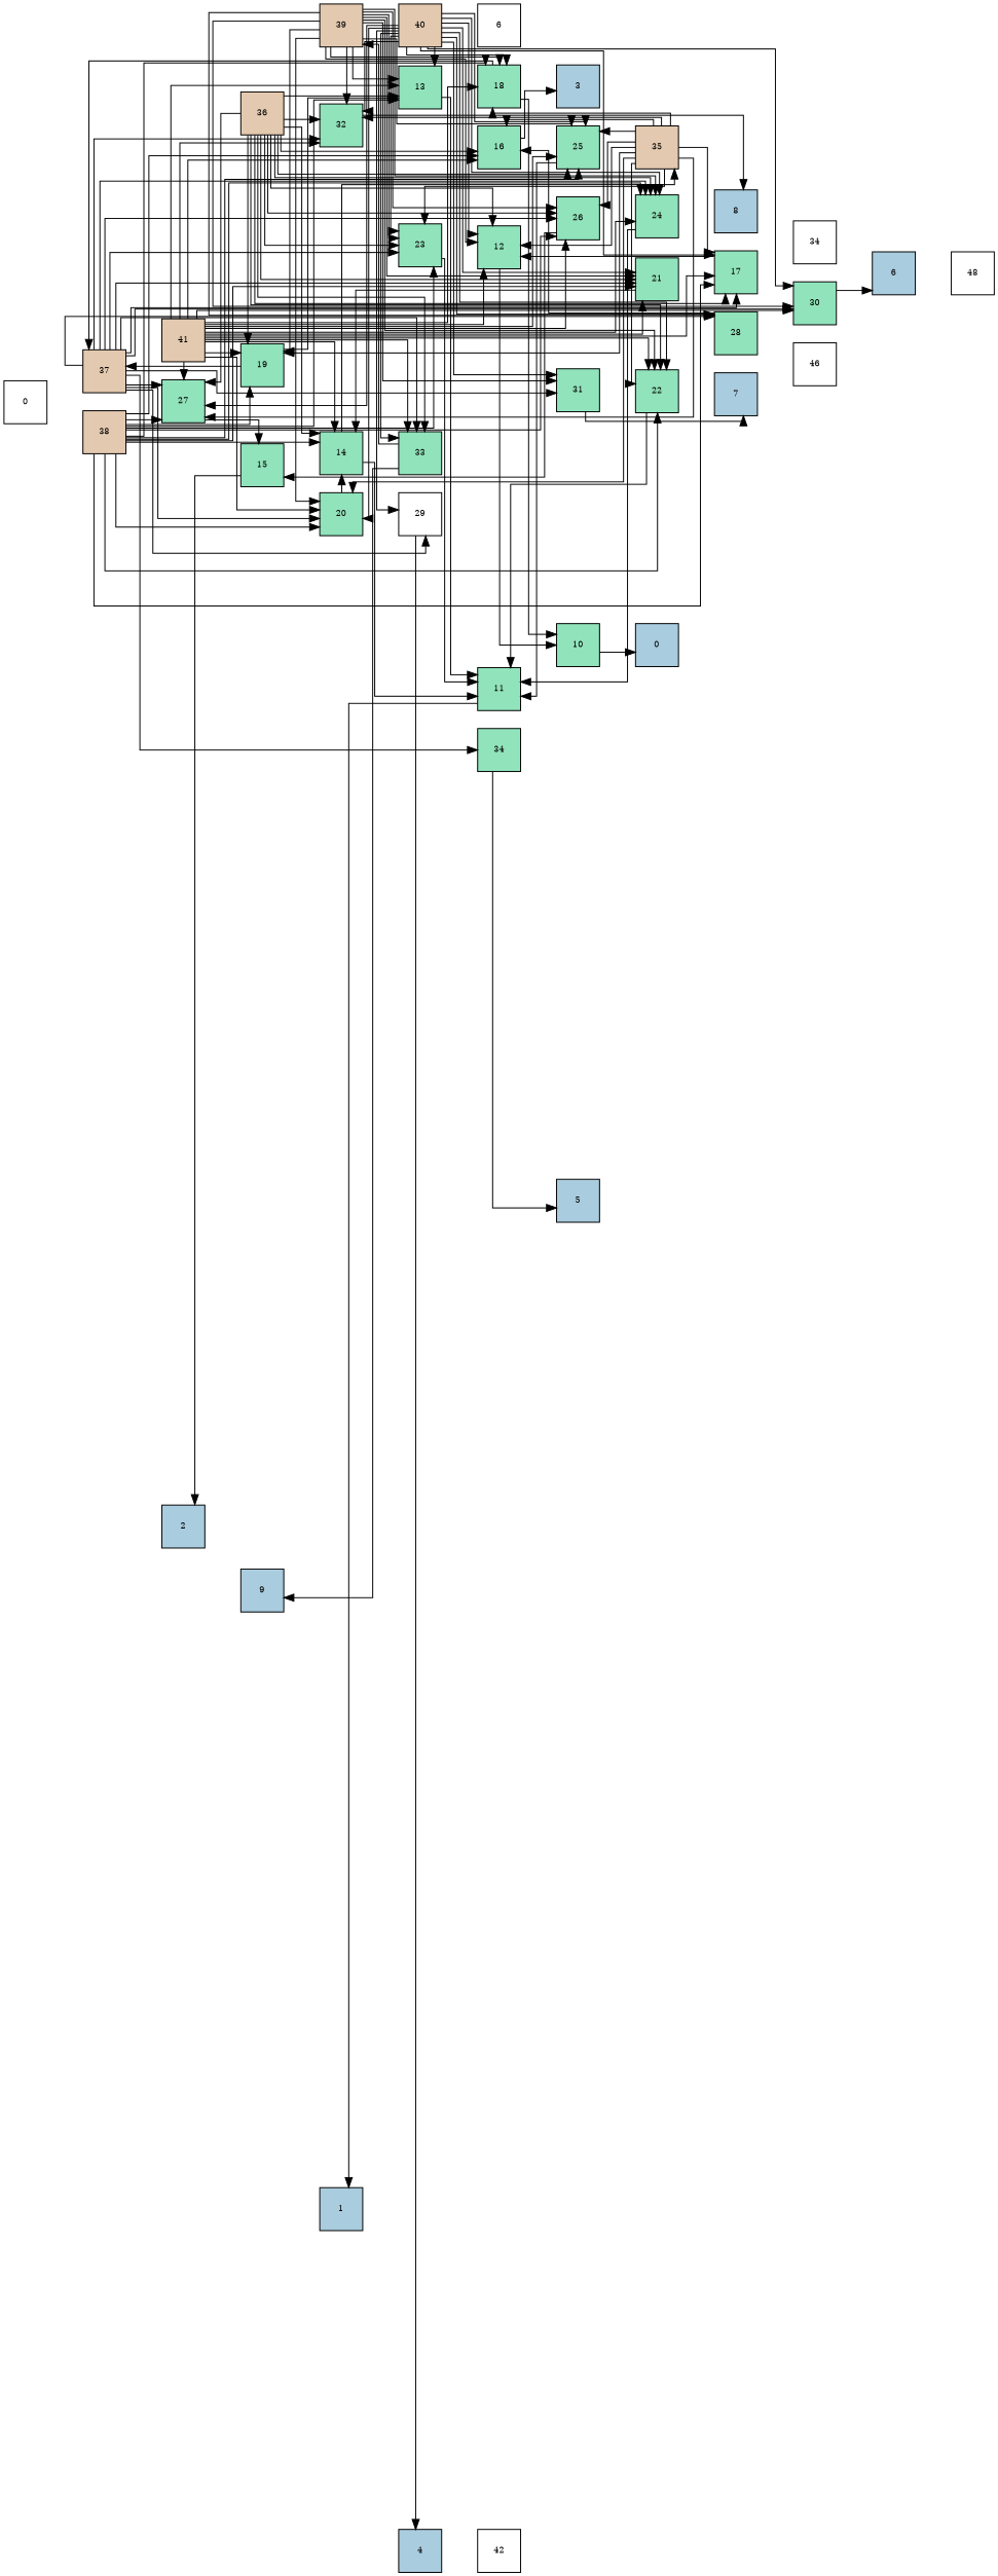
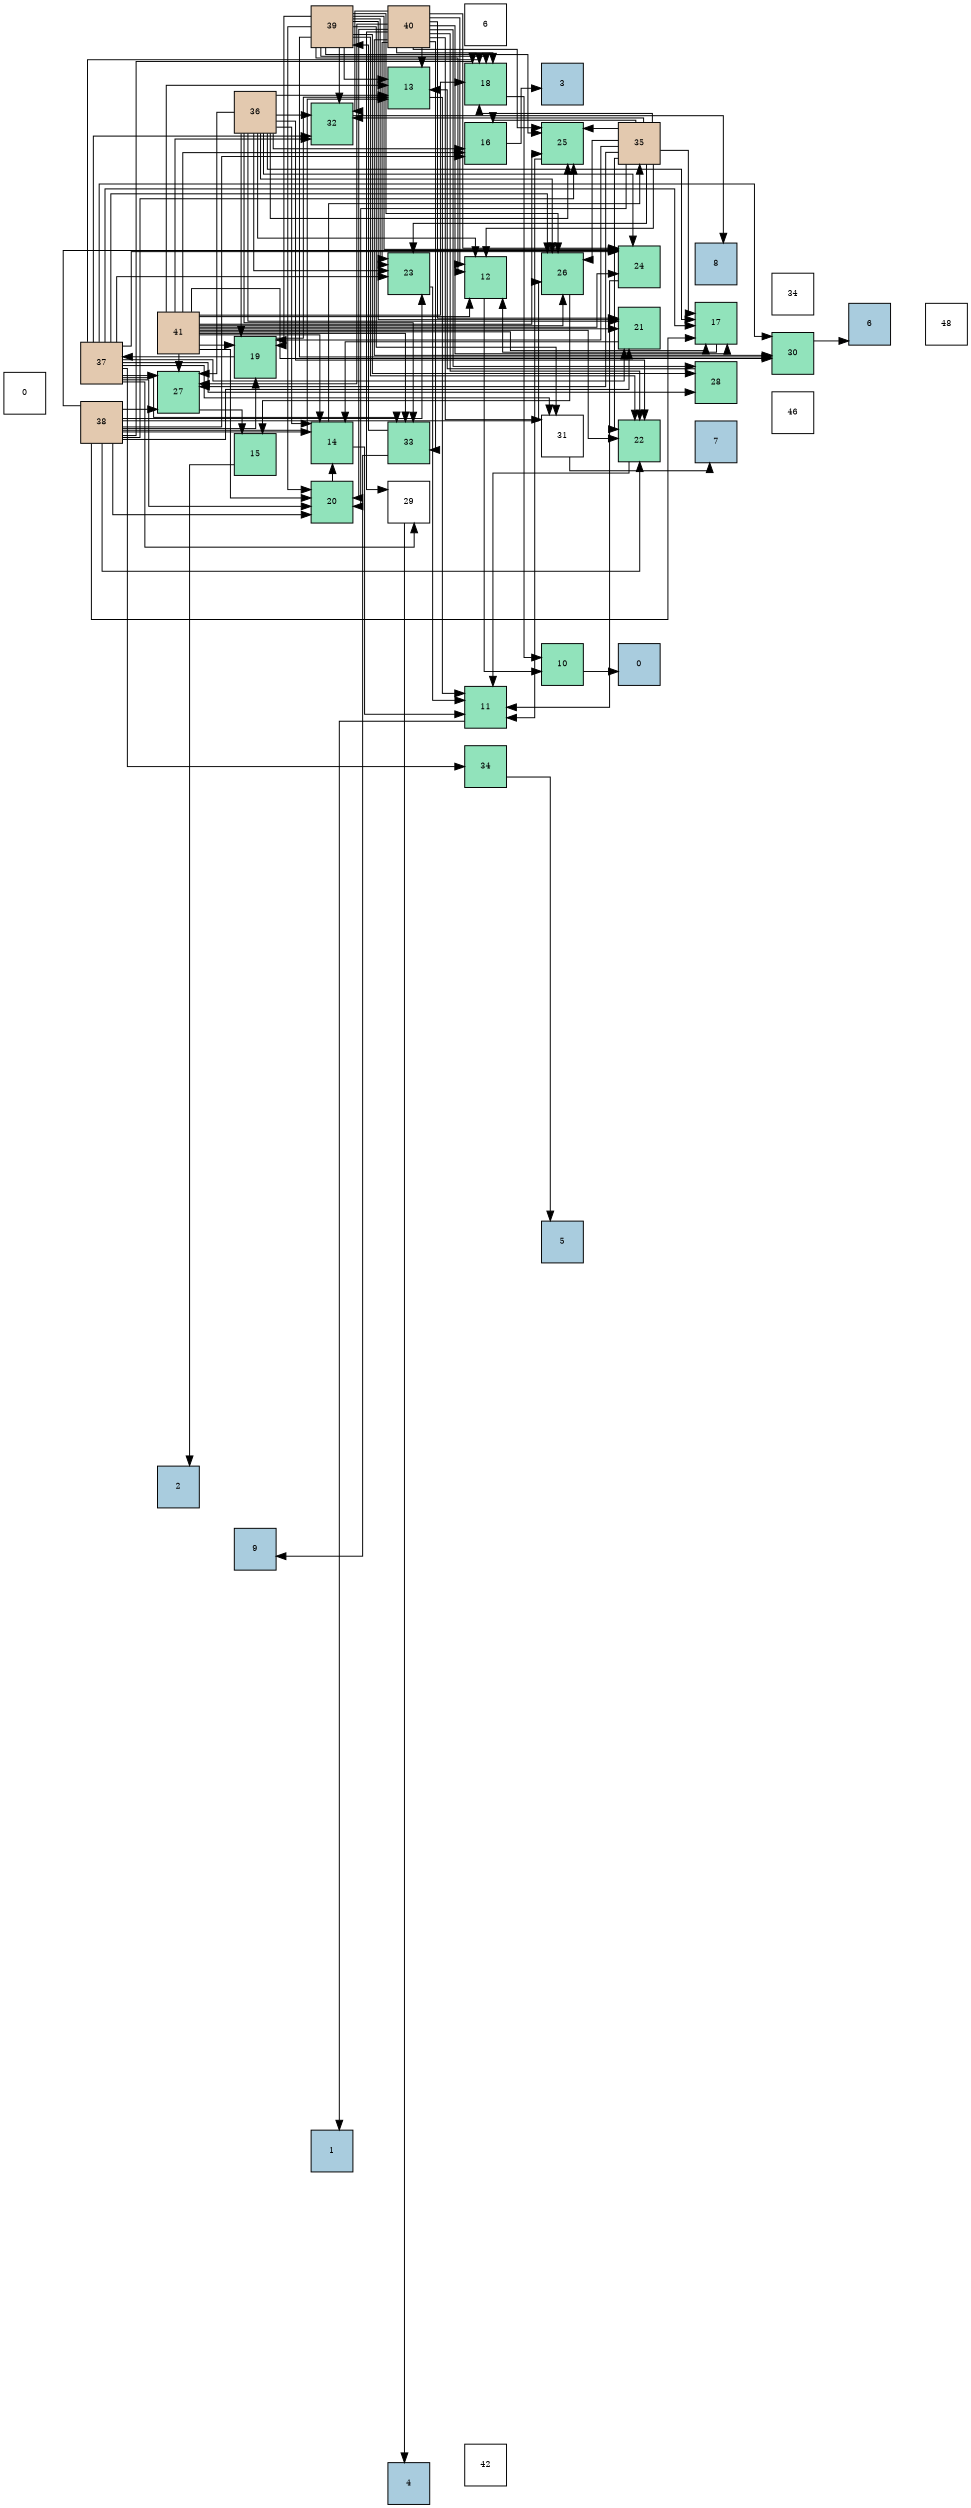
  digraph {
    rank=same
    rankdir=LR
    splines=ortho
    node [fillcolor="#91e3bb" fixedsize=true fontsize=8 shape=square style=filled]
    edge [constraint=false style=vis]
    n1 [fillcolor="#ffffff" label=0 width=0.6]
    n2 [fillcolor="#e3c9af" label=37 width=0.6]
    n3 [fillcolor="#e3c9af" label=38 width=0.6]
    n4 [fillcolor="#e3c9af" label=41 width=0.6]
    n5 [label=27 width=0.6]
    n6 [label=32 width=0.6]
    n7 [label=18 width=0.6]
    n8 [label=23 width=0.6]
    n9 [label=20 width=0.6]
    n10 [label=33 width=0.6]
    n11 [label=26 width=0.6]
    n12 [label=24 width=0.6]
    n13 [fillcolor="#ffffff" label=29 width=0.6]
-   n14 [label=31 width=0.6]
+   n14 [fillcolor="#ffffff" label=31 width=0.6]
    n15 [label=21 width=0.6]
    n16 [label=17 width=0.6]
    n17 [label=34 width=0.6]
    n18 [label=28 width=0.6]
    n19 [label=30 width=0.6]
    n20 [label=19 width=0.6]
    n21 [label=13 width=0.6]
    n22 [label=14 width=0.6]
    n23 [label=16 width=0.6]
    n24 [label=25 width=0.6]
    n25 [label=22 width=0.6]
    n26 [fillcolor="#a9ccde" label=2 width=0.6]
    n27 [fillcolor="#e3c9af" label=36 width=0.6]
    n28 [label=12 width=0.6]
    n29 [label=15 width=0.6]
    n30 [fillcolor="#a9ccde" label=8 width=0.6]
    n31 [fillcolor="#a9ccde" label=3 width=0.6]
    n32 [label=10 width=0.6]
    n33 [label=11 width=0.6]
    n34 [fillcolor="#e3c9af" label=39 width=0.6]
    n35 [fillcolor="#a9ccde" label=9 width=0.6]
    n36 [fillcolor="#a9ccde" label=4 width=0.6]
    n37 [fillcolor="#a9ccde" label=7 width=0.6]
    n38 [fillcolor="#ffffff" label=34 width=0.6]
    n39 [fillcolor="#a9ccde" label=5 width=0.6]
    n40 [fillcolor="#ffffff" label=46 width=0.6]
    n41 [fillcolor="#a9ccde" label=6 width=0.6]
    n42 [fillcolor="#e3c9af" label=35 width=0.6]
    n43 [fillcolor="#e3c9af" label=40 width=0.6]
    n44 [fillcolor="#ffffff" label=6 width=0.6]
    n45 [fillcolor="#a9ccde" label=1 width=0.6]
    n46 [fillcolor="#a9ccde" label=0 width=0.6]
    n47 [fillcolor="#ffffff" label=42 width=0.6]
    n48 [fillcolor="#ffffff" label=48 width=0.6]
    n1 -> n2 [constraint=true style=invis]
    n1 -> n3 [constraint=true style=invis]
    n2 -> n4 [constraint=true style=invis]
    n2 -> n5
    n2 -> n5 [constraint=true style=invis]
    n2 -> n6
-   n7 -> n2
+   n2 -> n7
    n2 -> n8
    n2 -> n9
    n2 -> n10
    n2 -> n11
    n2 -> n12
    n2 -> n13
    n2 -> n14
    n2 -> n15
    n2 -> n16
    n2 -> n17
    n2 -> n18
    n2 -> n19
    n3 -> n5
    n3 -> n5 [constraint=true style=invis]
    n3 -> n7
    n3 -> n8
    n3 -> n9
    n3 -> n11
    n3 -> n12
    n3 -> n15
    n3 -> n16
    n3 -> n20
    n3 -> n21
    n3 -> n22
    n3 -> n23
    n3 -> n24
    n3 -> n25
    n3 -> n26 [constraint=true style=invis]
    n4 -> n5
    n4 -> n6
    n4 -> n7
    n4 -> n9
    n4 -> n10
    n4 -> n11
    n4 -> n12
    n4 -> n15
    n4 -> n16
    n4 -> n19
    n4 -> n20
    n4 -> n20 [constraint=true style=invis]
    n4 -> n21
    n4 -> n22
    n4 -> n23
    n4 -> n24
    n4 -> n25
    n4 -> n27 [constraint=true style=invis]
    n4 -> n28
    n5 -> n20 [constraint=true style=invis]
    n5 -> n29
    n5 -> n29 [constraint=true style=invis]
    n6 -> n8 [constraint=true style=invis]
    n6 -> n21 [constraint=true style=invis]
    n6 -> n30
    n7 -> n24 [constraint=true style=invis]
    n7 -> n31 [constraint=true style=invis]
    n7 -> n32
    n8 -> n23 [constraint=true style=invis]
    n8 -> n28 [constraint=true style=invis]
    n8 -> n33
    n9 -> n10 [constraint=true style=invis]
    n9 -> n13 [constraint=true style=invis]
    n9 -> n22
    n10 -> n28 [constraint=true style=invis]
    n10 -> n33 [constraint=true style=invis]
    n10 -> n34
    n10 -> n35
    n11 -> n12 [constraint=true style=invis]
    n11 -> n15 [constraint=true style=invis]
    n11 -> n29
    n12 -> n16 [constraint=true style=invis]
    n12 -> n30 [constraint=true style=invis]
    n12 -> n33
    n13 -> n17 [constraint=true style=invis]
    n13 -> n33 [constraint=true style=invis]
    n13 -> n36
    n14 -> n15 [constraint=true style=invis]
    n14 -> n25 [constraint=true style=invis]
    n14 -> n37
    n15 -> n16 [constraint=true style=invis]
    n15 -> n18 [constraint=true style=invis]
    n15 -> n22
    n16 -> n19 [constraint=true style=invis]
    n16 -> n28
    n16 -> n38 [constraint=true style=invis]
    n17 -> n32 [constraint=true style=invis]
    n17 -> n39
    n17 -> n39 [constraint=true style=invis]
    n18 -> n19 [constraint=true style=invis]
-   n18 -> n23
+   n18 -> n21
    n18 -> n40 [constraint=true style=invis]
    n19 -> n41
    n19 -> n41 [constraint=true style=invis]
    n20 -> n2
    n20 -> n6 [constraint=true style=invis]
    n20 -> n21
    n20 -> n22 [constraint=true style=invis]
    n21 -> n7 [constraint=true style=invis]
    n21 -> n23 [constraint=true style=invis]
    n21 -> n33
    n22 -> n8 [constraint=true style=invis]
    n22 -> n10 [constraint=true style=invis]
    n22 -> n33
    n22 -> n42
    n23 -> n11 [constraint=true style=invis]
    n23 -> n24 [constraint=true style=invis]
    n23 -> n31
    n24 -> n12 [constraint=true style=invis]
    n24 -> n33
    n24 -> n42 [constraint=true style=invis]
    n25 -> n18 [constraint=true style=invis]
    n25 -> n33
    n25 -> n37 [constraint=true style=invis]
    n26 -> n29 [constraint=true style=invis]
    n26 -> n35 [constraint=true style=invis]
    n27 -> n5
    n27 -> n6
    n27 -> n6 [constraint=true style=invis]
    n27 -> n8
    n27 -> n10
    n27 -> n11
    n27 -> n12
    n27 -> n15
    n27 -> n16
    n27 -> n20
    n27 -> n21
    n27 -> n22
    n27 -> n23
    n27 -> n24
    n27 -> n25
    n27 -> n28
    n27 -> n34 [constraint=true style=invis]
    n28 -> n11 [constraint=true style=invis]
    n28 -> n14 [constraint=true style=invis]
    n28 -> n32
    n29 -> n9 [constraint=true style=invis]
    n29 -> n22 [constraint=true style=invis]
    n29 -> n26
    n30 -> n38 [constraint=true style=invis]
    n31 -> n42 [constraint=true style=invis]
    n32 -> n25 [constraint=true style=invis]
    n32 -> n46
    n32 -> n46 [constraint=true style=invis]
    n33 -> n14 [constraint=true style=invis]
    n33 -> n32 [constraint=true style=invis]
    n33 -> n45
    n34 -> n6
    n34 -> n7
    n34 -> n8
    n34 -> n9
    n34 -> n11
    n34 -> n12
    n34 -> n14
    n34 -> n15
    n34 -> n18
    n34 -> n19
    n34 -> n20
    n34 -> n21
    n34 -> n21 [constraint=true style=invis]
    n34 -> n24
    n34 -> n25
    n34 -> n28
    n34 -> n43 [constraint=true style=invis]
    n35 -> n9 [constraint=true style=invis]
    n35 -> n45 [constraint=true style=invis]
    n36 -> n17 [constraint=true style=invis]
    n36 -> n47 [constraint=true style=invis]
    n37 -> n40 [constraint=true style=invis]
    n38 -> n41 [constraint=true style=invis]
    n39 -> n46 [constraint=true style=invis]
    n41 -> n48 [constraint=true style=invis]
    n42 -> n5
    n42 -> n6
    n42 -> n7
    n42 -> n8
    n42 -> n9
    n42 -> n11
    n42 -> n16
    n42 -> n20
    n42 -> n23
    n42 -> n24
    n42 -> n25
    n42 -> n28
    n42 -> n30 [constraint=true style=invis]
    n43 -> n5
    n43 -> n6
    n43 -> n7
    n43 -> n7 [constraint=true style=invis]
    n43 -> n8
    n43 -> n9
    n43 -> n10
    n43 -> n12
    n43 -> n13
    n43 -> n14
    n43 -> n15
    n43 -> n16
    n43 -> n18
    n43 -> n19
    n43 -> n21
    n43 -> n24
    n43 -> n25
    n43 -> n28
    n43 -> n44 [constraint=true style=invis]
    n44 -> n31 [constraint=true style=invis]
    n45 -> n13 [constraint=true style=invis]
    n45 -> n36 [constraint=true style=invis]
    n46 -> n37 [constraint=true style=invis]
    n47 -> n39 [constraint=true style=invis]
  }
